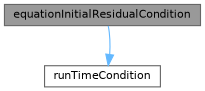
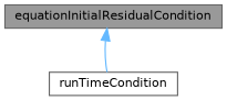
  digraph {
    node [color=gray40 fontname=Helvetica fontsize=10 shape=box style=filled]
    n1 [fillcolor=grey60 fontcolor=black height=0.2 label=equationInitialResidualCondition width=0.4]
    n2 [fillcolor=white height=0.2 label=runTimeCondition width=0.4]
-   n2 -> n1 [color=steelblue1 dir=back fontname=Helvetica fontsize=10 labelfontname=Helvetica labelfontsize=10 style=solid]
+   n1 -> n2 [color=steelblue1 dir=back fontname=Helvetica fontsize=10 labelfontname=Helvetica labelfontsize=10 style=solid]
  }
